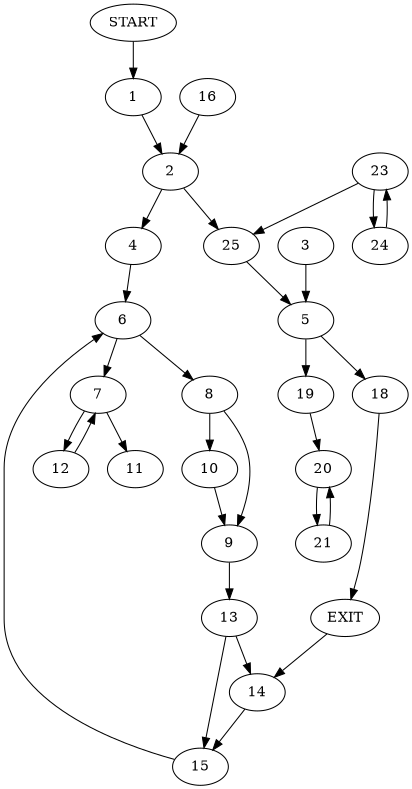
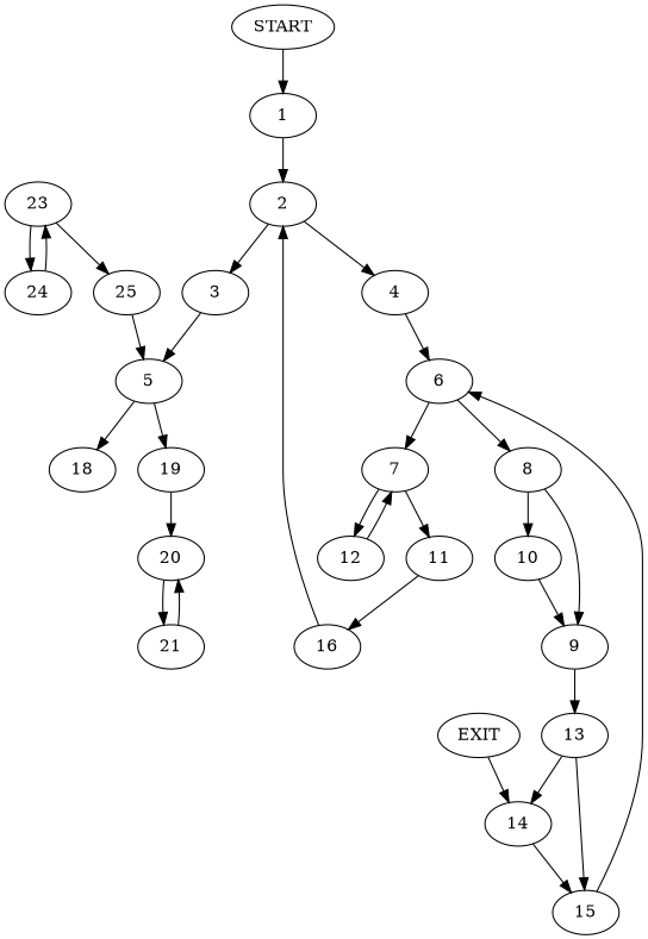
  digraph {
    n1 [label=START]
    1
    2
    n4 [label=EXIT]
    14
    3
    4
    5
    6
    18
    19
    7
    8
    20
    11
    12
    9
    10
    16
    13
    15
    21
    23
    24
    25
    n1 -> 1
    1 -> 2
-   2 -> 25
+   2 -> 3
    2 -> 4
    n4 -> 14
    14 -> 15
    3 -> 5
    4 -> 6
    5 -> 18
    5 -> 19
    6 -> 7
    6 -> 8
-   18 -> n4
    19 -> 20
    7 -> 11
    7 -> 12
    8 -> 9
    8 -> 10
    20 -> 21
+   11 -> 16
    12 -> 7
    9 -> 13
    10 -> 9
    16 -> 2
    13 -> 14
    13 -> 15
    15 -> 6
    21 -> 20
    23 -> 24
    23 -> 25
    24 -> 23
    25 -> 5
  }
